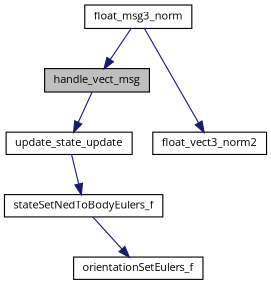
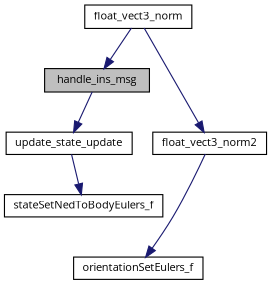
  digraph {
    fontname="Open Sans"
    rankdir=TB
    node [color=black fillcolor=white fontname="Open Sans" fontsize=10 shape=record style=filled]
    edge [color=midnightblue fontname="Open Sans" fontsize=10 labelfontname=FreeSans labelfontsize=10 style=solid]
-   n1 [fillcolor=grey75 fontcolor=black height=0.2 label=handle_vect_msg width=0.4]
+   n1 [fillcolor=grey75 fontcolor=black height=0.2 label=handle_ins_msg width=0.4]
    n2 [height=0.2 label=update_state_update width=0.4]
-   n3 [height=0.2 label=float_msg3_norm width=0.4]
+   n3 [height=0.2 label=float_vect3_norm width=0.4]
    n4 [height=0.2 label=float_vect3_norm2 width=0.4]
    n5 [height=0.2 label=stateSetNedToBodyEulers_f width=0.4]
    n6 [height=0.2 label=orientationSetEulers_f width=0.4]
    n1 -> n2
    n2 -> n5
    n3 -> n1
    n3 -> n4
-   n5 -> n6
+   n4 -> n6
  }
